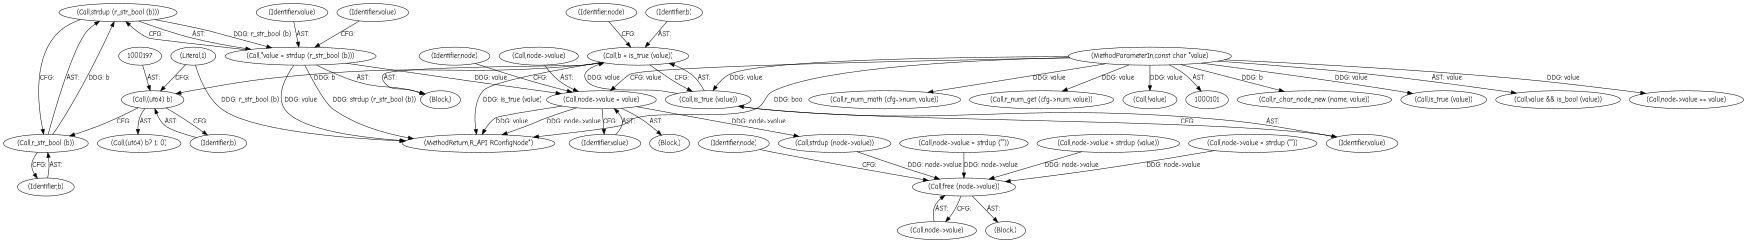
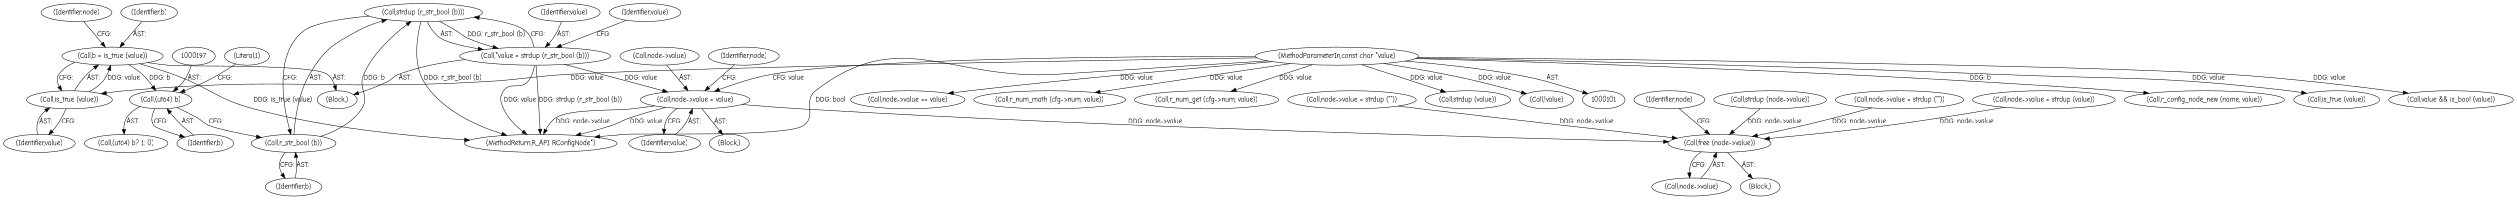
  digraph {
    fontname="Comic Neue"
    node [fontname="Comic Neue"]
    edge [fontname="Comic Neue"]
    n1 [label="(Call,strdup (r_str_bool (b)))"]
    n2 [label="(Call,r_str_bool (b))"]
    n3 [label="(Call,*value = strdup (r_str_bool (b)))"]
    n4 [label="(MethodReturn,R_API RConfigNode*)"]
    n5 [label="(Identifier,b)"]
    n6 [label="(Block,)"]
    n7 [label="(Call,node->value = value)"]
    n8 [label="(Call,(ut64) b)"]
    n9 [label="(Call,(ut64) b? 1: 0)"]
    n10 [label="(Identifier,b)"]
    n11 [label="(Call,b = is_true (value))"]
    n12 [label="(Call,is_true (value))"]
    n13 [label="(Identifier,value)"]
    n14 [label="(MethodParameterIn,const char *value)"]
-   n15 [label="(Call,r_char_node_new (name, value))"]
+   n15 [label="(Call,r_config_node_new (name, value))"]
    n16 [label="(Call,is_true (value))"]
    n17 [label="(Call,value && is_bool (value))"]
    n18 [label="(Call,node->value == value)"]
    n19 [label="(Call,r_num_math (cfg->num, value))"]
    n20 [label="(Call,r_num_get (cfg->num, value))"]
+   n21 [label="(Call,strdup (value))"]
    n22 [label="(Call,!value)"]
    1000101
    n24 [label="(Call,free (node->value))"]
    n25 [label="(Identifier,value)"]
    n26 [label="(Block,)"]
    n27 [label="(Call,node->value)"]
    n28 [label="(Block,)"]
    n29 [label="(Call,node->value = strdup (\"\"))"]
    n30 [label="(Identifier,node)"]
    n31 [label="(Literal,1)"]
    n32 [label="(Call,strdup (node->value))"]
    n33 [label="(Call,node->value = strdup (\"\"))"]
    n34 [label="(Identifier,node)"]
    n35 [label="(Call,node->value = strdup (value))"]
    n36 [label="(Call,node->value)"]
    n37 [label="(Identifier,value)"]
    n38 [label="(Identifier,value)"]
    n39 [label="(Identifier,b)"]
    n40 [label="(Identifier,node)"]
    n41 [label=1000197]
    n1 -> n2 [label="CFG: "]
    n1 -> n3 [label="AST: "]
    n1 -> n3 [label="DDG: r_str_bool (b)"]
-   n31 -> n4 [label="DDG: r_str_bool (b)"]
+   n1 -> n4 [label="DDG: r_str_bool (b)"]
    n2 -> n1 [label="AST: "]
    n2 -> n1 [label="DDG: b"]
    n2 -> n5 [label="CFG: "]
    n3 -> n1 [label="CFG: "]
    n3 -> n4 [label="DDG: value"]
    n3 -> n4 [label="DDG: strdup (r_str_bool (b))"]
    n3 -> n6 [label="AST: "]
    n3 -> n7 [label="DDG: value"]
    n5 -> n2 [label="AST: "]
    n7 -> n4 [label="DDG: value"]
    n7 -> n4 [label="DDG: node->value"]
-   n7 -> n32 [label="DDG: node->value"]
+   n7 -> n24 [label="DDG: node->value"]
    n7 -> n25 [label="CFG: "]
    n7 -> n26 [label="AST: "]
    n8 -> n2 [label="CFG: "]
    n8 -> n9 [label="AST: "]
    n8 -> n10 [label="CFG: "]
    n10 -> n8 [label="AST: "]
    n11 -> n4 [label="DDG: is_true (value)"]
    n11 -> n6 [label="AST: "]
    n11 -> n8 [label="DDG: b"]
    n11 -> n12 [label="CFG: "]
    n12 -> n11 [label="AST: "]
    n12 -> n11 [label="DDG: value"]
    n12 -> n13 [label="CFG: "]
    n13 -> n12 [label="AST: "]
    n14 -> n4 [label="DDG: bool"]
    n14 -> n7 [label="CFG: value"]
    n14 -> n12 [label="DDG: value"]
    n14 -> n15 [label="DDG: b"]
    n14 -> n16 [label="DDG: value"]
-   n14 -> n17 [label="AST: value"]
+   n14 -> n17 [label="DDG: value"]
    n14 -> n18 [label="DDG: value"]
    n14 -> n19 [label="DDG: value"]
    n14 -> n20 [label="DDG: value"]
+   n14 -> n21 [label="DDG: value"]
    n14 -> n22 [label="DDG: value"]
    n14 -> 1000101 [label="AST: "]
    n24 -> n27 [label="CFG: "]
    n24 -> n28 [label="AST: "]
    n25 -> n7 [label="AST: "]
    n27 -> n24 [label="AST: "]
    n29 -> n24 [label="DDG: node->value"]
    n30 -> n24 [label="CFG: "]
    n31 -> n8 [label="CFG: "]
    n32 -> n24 [label="DDG: node->value"]
    n33 -> n24 [label="DDG: node->value"]
    n34 -> n11 [label="CFG: "]
    n35 -> n24 [label="DDG: node->value"]
    n36 -> n7 [label="AST: "]
    n37 -> n3 [label="AST: "]
    n38 -> n3 [label="CFG: "]
    n39 -> n11 [label="AST: "]
    n40 -> n7 [label="CFG: "]
    n41 -> n8 [label="AST: "]
  }
